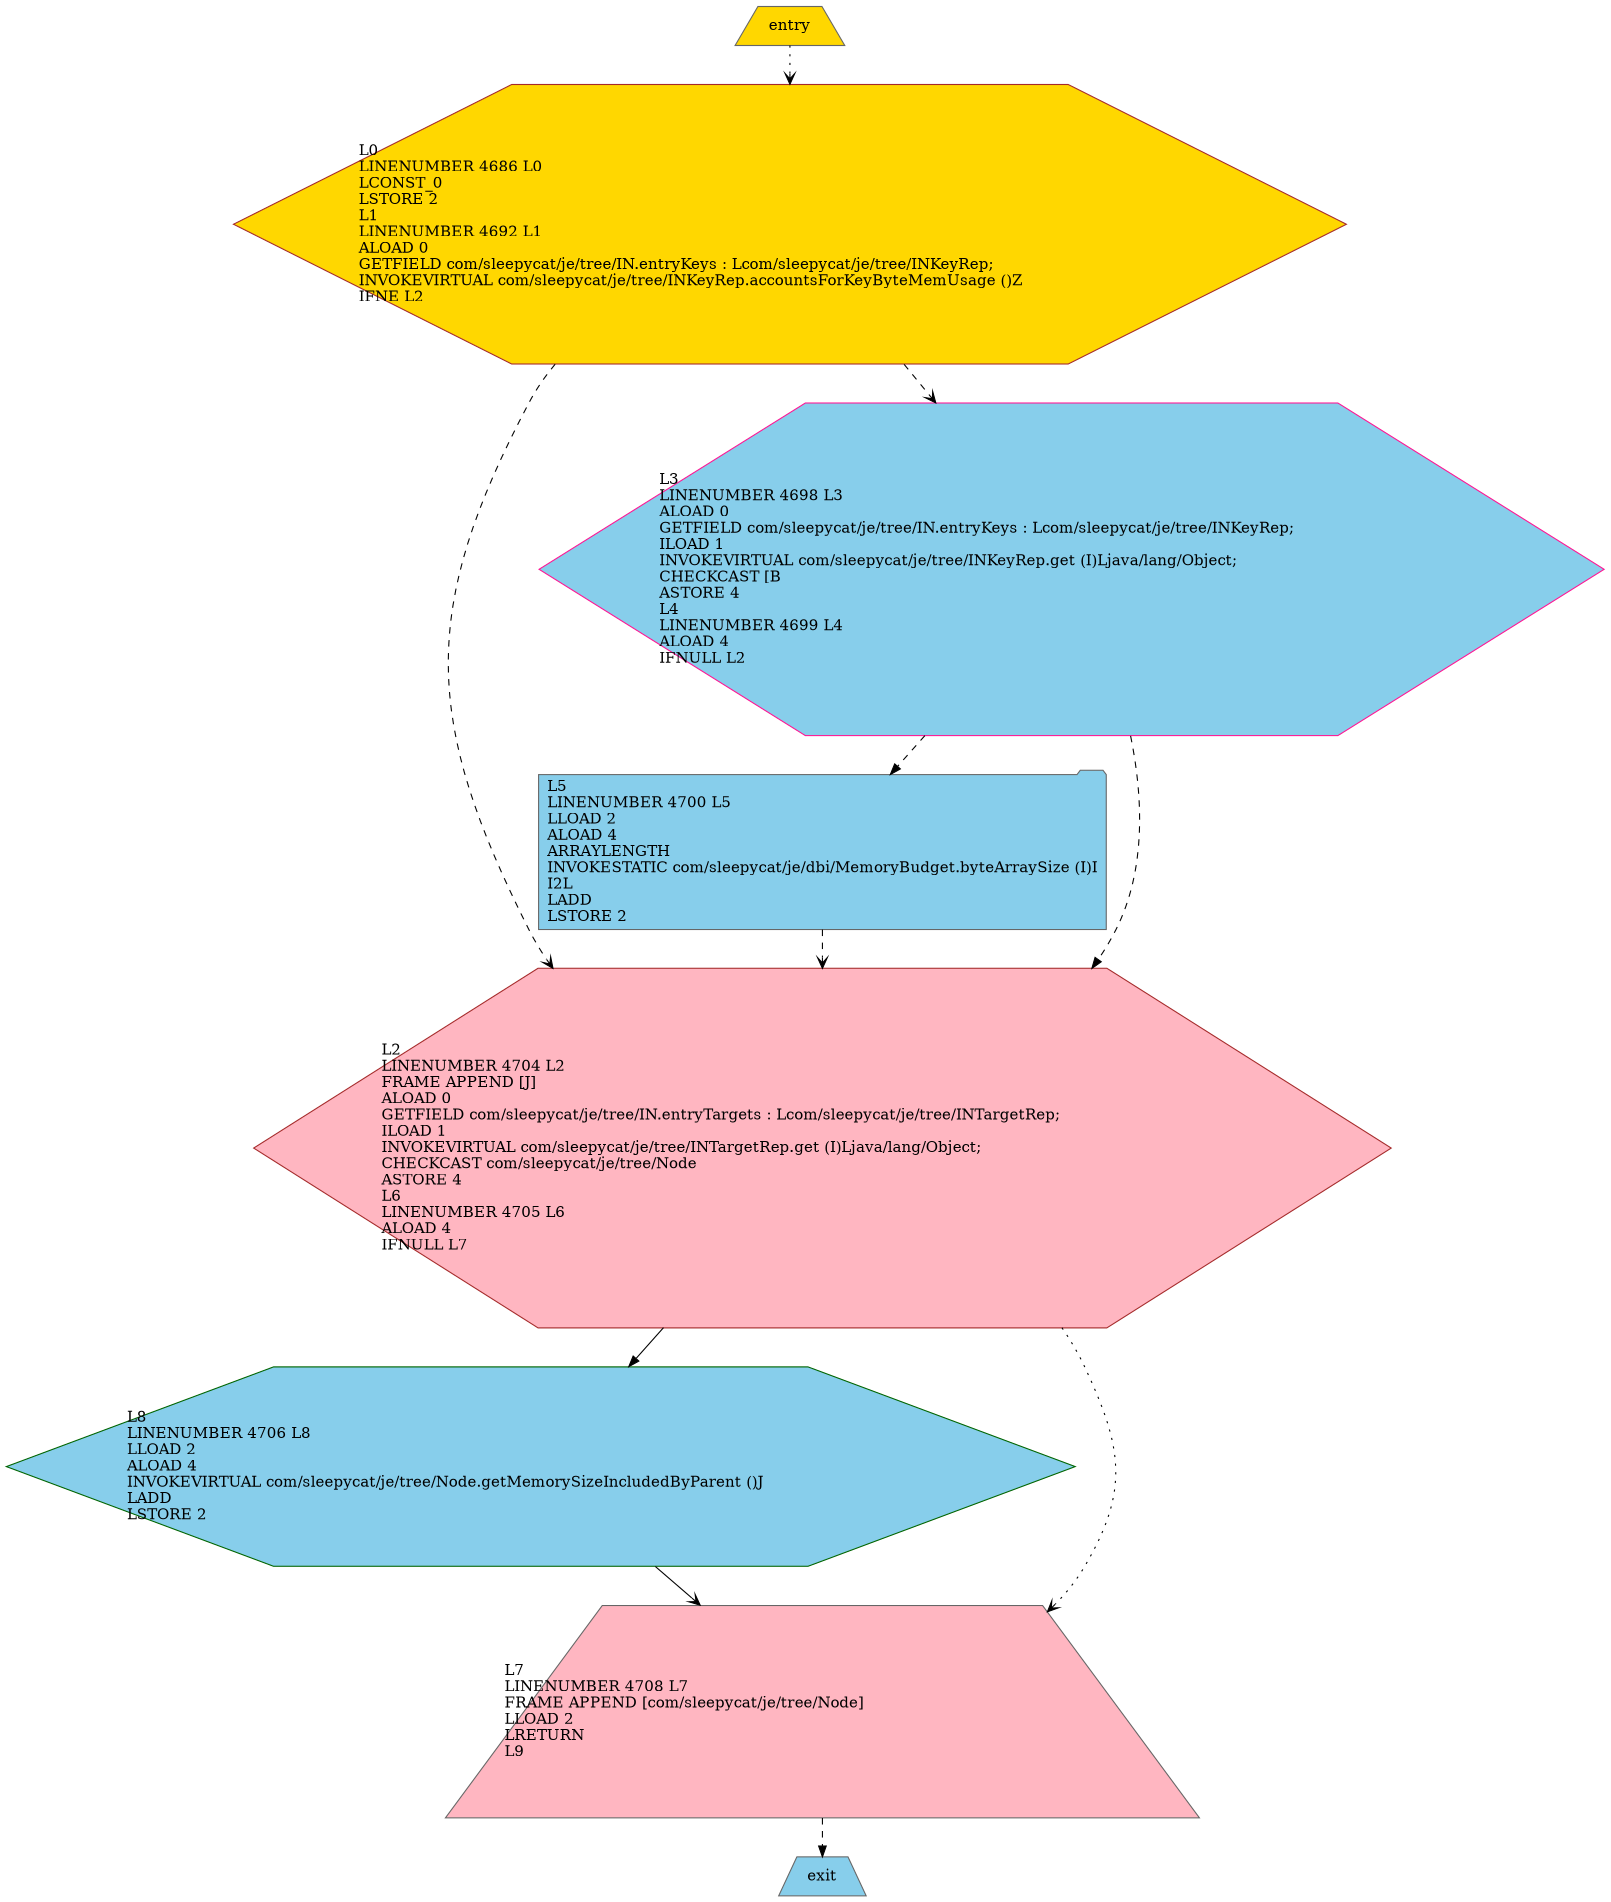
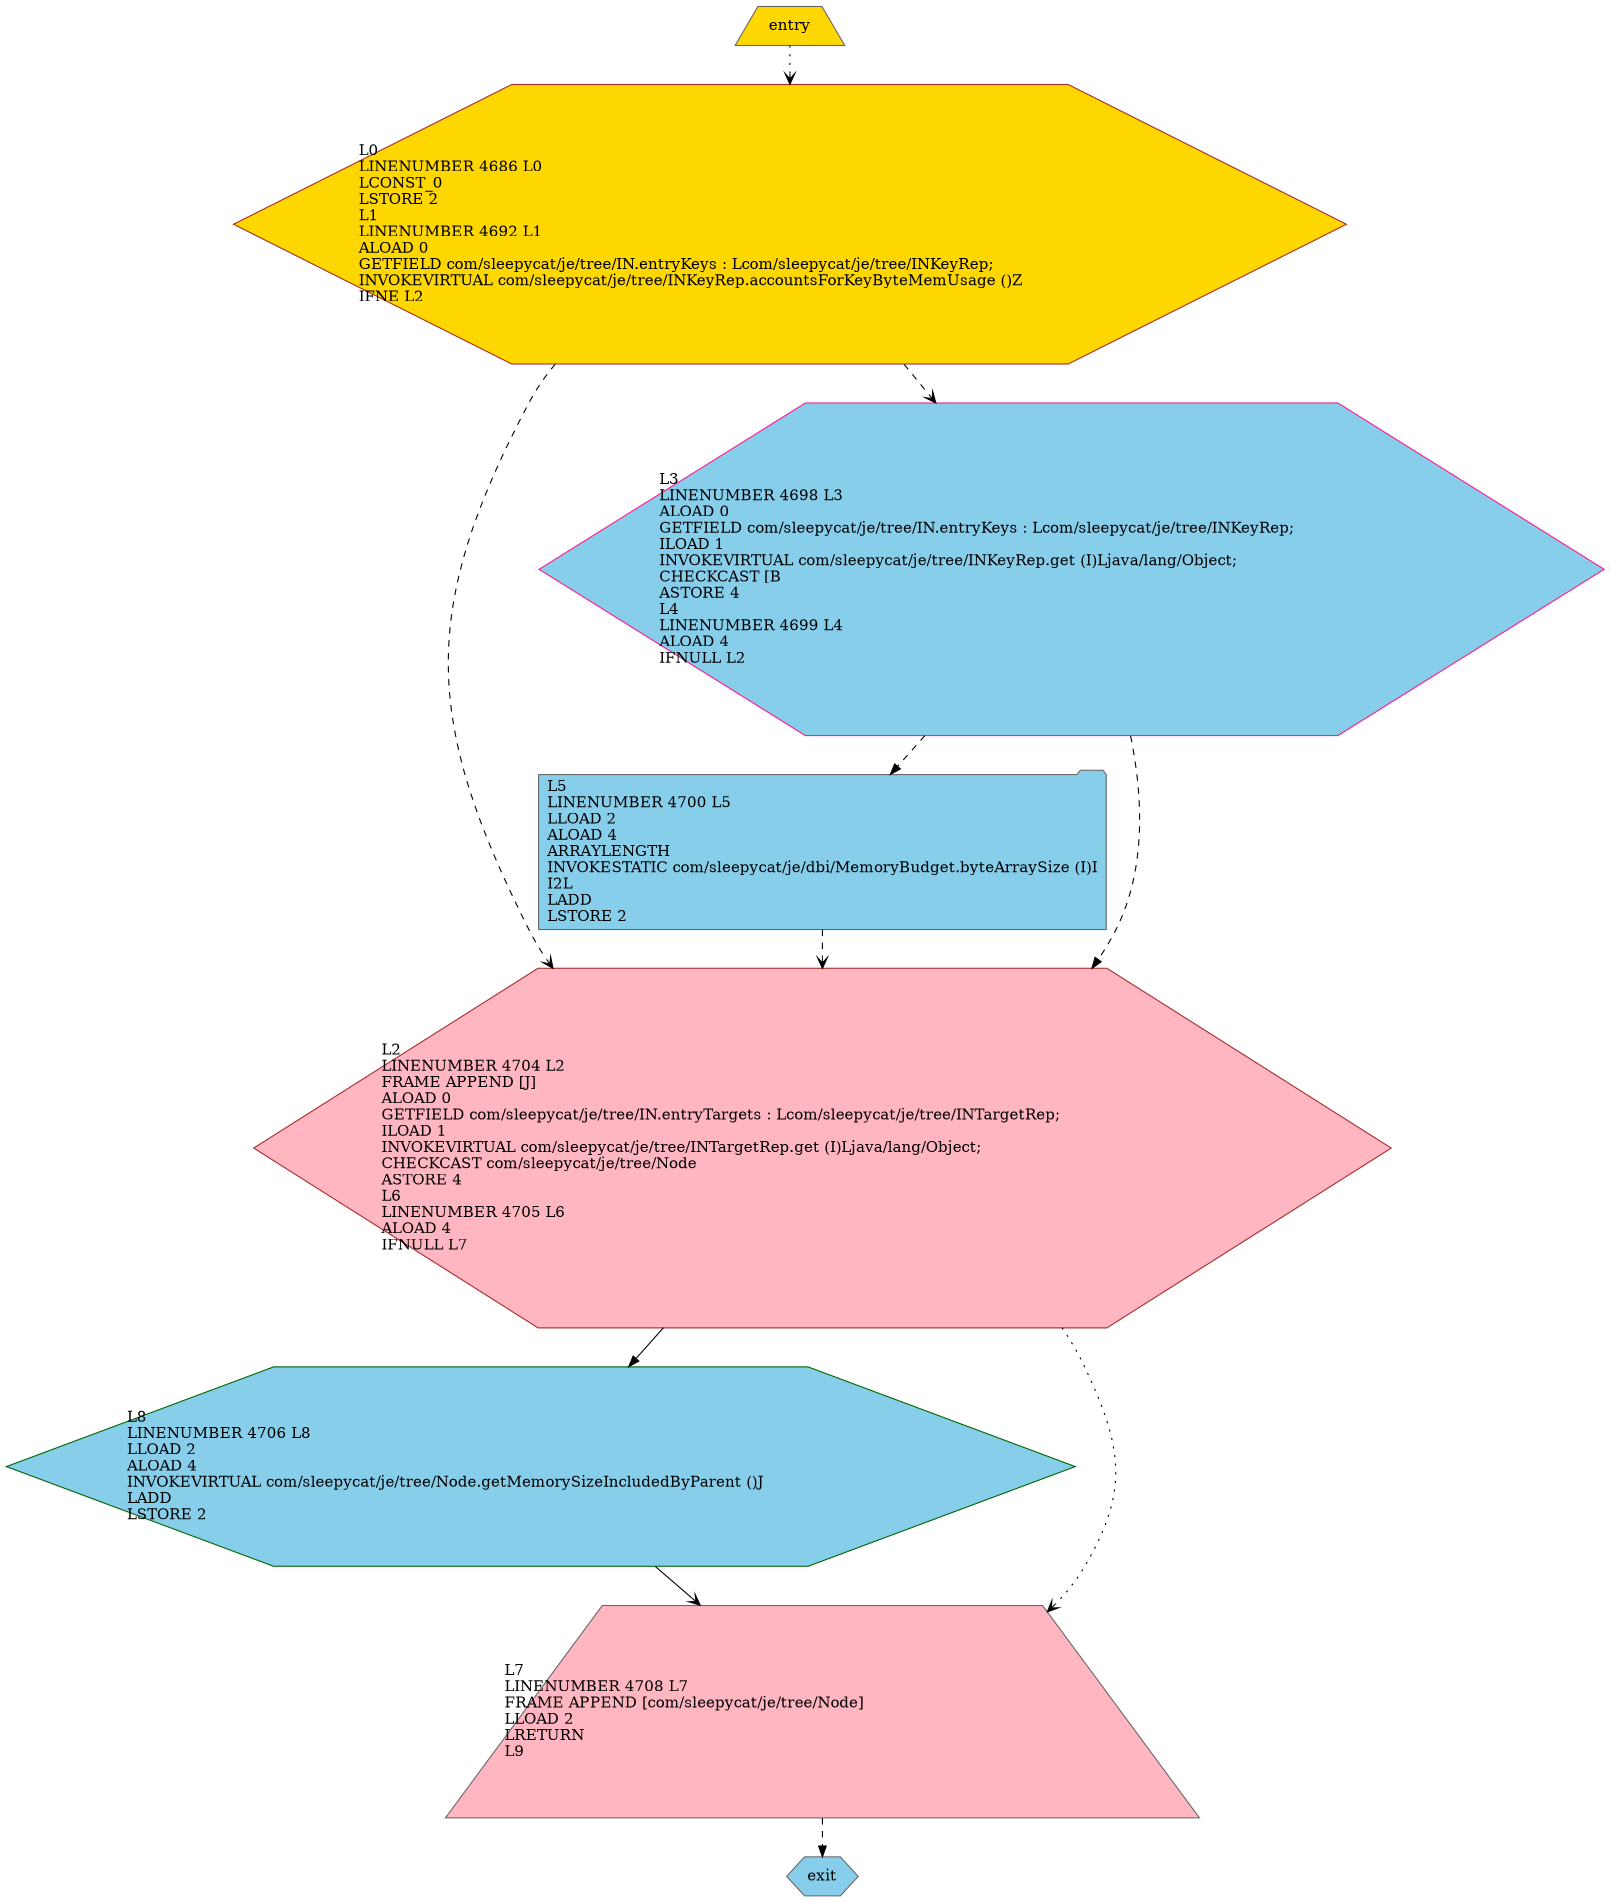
  digraph {
    node [shape=hexagon style=filled fillcolor=skyblue color=gray40]
    edge [style=dashed arrowhead=vee]
    n1 [label="L5\lLINENUMBER 4700 L5\lLLOAD 2\lALOAD 4\lARRAYLENGTH\lINVOKESTATIC com/sleepycat/je/dbi/MemoryBudget.byteArraySize (I)I\lI2L\lLADD\lLSTORE 2\l" shape=folder]
    n2 [label="L2\lLINENUMBER 4704 L2\lFRAME APPEND [J]\lALOAD 0\lGETFIELD com/sleepycat/je/tree/IN.entryTargets : Lcom/sleepycat/je/tree/INTargetRep;\lILOAD 1\lINVOKEVIRTUAL com/sleepycat/je/tree/INTargetRep.get (I)Ljava/lang/Object;\lCHECKCAST com/sleepycat/je/tree/Node\lASTORE 4\lL6\lLINENUMBER 4705 L6\lALOAD 4\lIFNULL L7\l" fillcolor=lightpink color=brown]
    n3 [label="L0\lLINENUMBER 4686 L0\lLCONST_0\lLSTORE 2\lL1\lLINENUMBER 4692 L1\lALOAD 0\lGETFIELD com/sleepycat/je/tree/IN.entryKeys : Lcom/sleepycat/je/tree/INKeyRep;\lINVOKEVIRTUAL com/sleepycat/je/tree/INKeyRep.accountsForKeyByteMemUsage ()Z\lIFNE L2\l" fillcolor=gold color=brown]
    n4 [label="L3\lLINENUMBER 4698 L3\lALOAD 0\lGETFIELD com/sleepycat/je/tree/IN.entryKeys : Lcom/sleepycat/je/tree/INKeyRep;\lILOAD 1\lINVOKEVIRTUAL com/sleepycat/je/tree/INKeyRep.get (I)Ljava/lang/Object;\lCHECKCAST [B\lASTORE 4\lL4\lLINENUMBER 4699 L4\lALOAD 4\lIFNULL L2\l" color=deeppink]
    n5 [label="L8\lLINENUMBER 4706 L8\lLLOAD 2\lALOAD 4\lINVOKEVIRTUAL com/sleepycat/je/tree/Node.getMemorySizeIncludedByParent ()J\lLADD\lLSTORE 2\l" color=darkgreen]
    n6 [label="L7\lLINENUMBER 4708 L7\lFRAME APPEND [com/sleepycat/je/tree/Node]\lLLOAD 2\lLRETURN\lL9\l" shape=trapezium fillcolor=lightpink]
-   exit [shape=trapezium]
+   exit
    entry [shape=trapezium fillcolor=gold]
    n1 -> n2
    n2 -> n5 [style=solid arrowhead=normal]
    n2 -> n6 [style=dotted]
    n3 -> n2
    n3 -> n4
    n4 -> n1 [arrowhead=normal]
    n4 -> n2 [arrowhead=normal]
    n5 -> n6 [style=solid]
    n6 -> exit [arrowhead=normal]
    entry -> n3 [style=dotted]
  }
